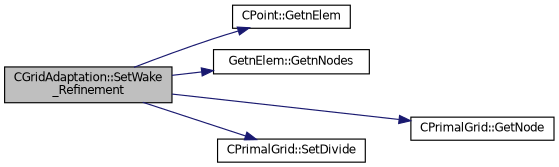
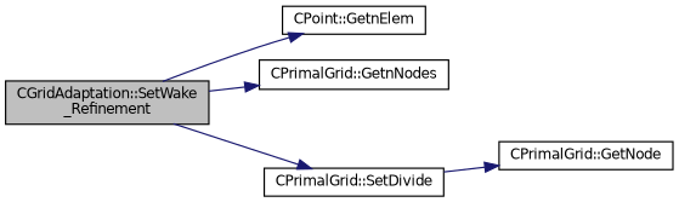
  digraph {
    rankdir=LR
    node [color=black fillcolor=white fontname=Helvetica fontsize=10 shape=record style=filled]
    edge [color=midnightblue fontname=Helvetica fontsize=10 labelfontname=Helvetica labelfontsize=10 style=solid]
    n1 [fillcolor=grey75 fontcolor=black height=0.2 label="CGridAdaptation::SetWake\l_Refinement" width=0.4]
    n2 [height=0.2 label="CPoint::GetnElem" width=0.4]
-   n3 [height=0.2 label="GetnElem::GetnNodes" width=0.4]
+   n3 [height=0.2 label="CPrimalGrid::GetnNodes" width=0.4]
    n4 [height=0.2 label="CPrimalGrid::GetNode" width=0.4]
    n5 [height=0.2 label="CPrimalGrid::SetDivide" width=0.4]
    n1 -> n2
    n1 -> n3
-   n1 -> n4
+   n5 -> n4
    n1 -> n5
  }
